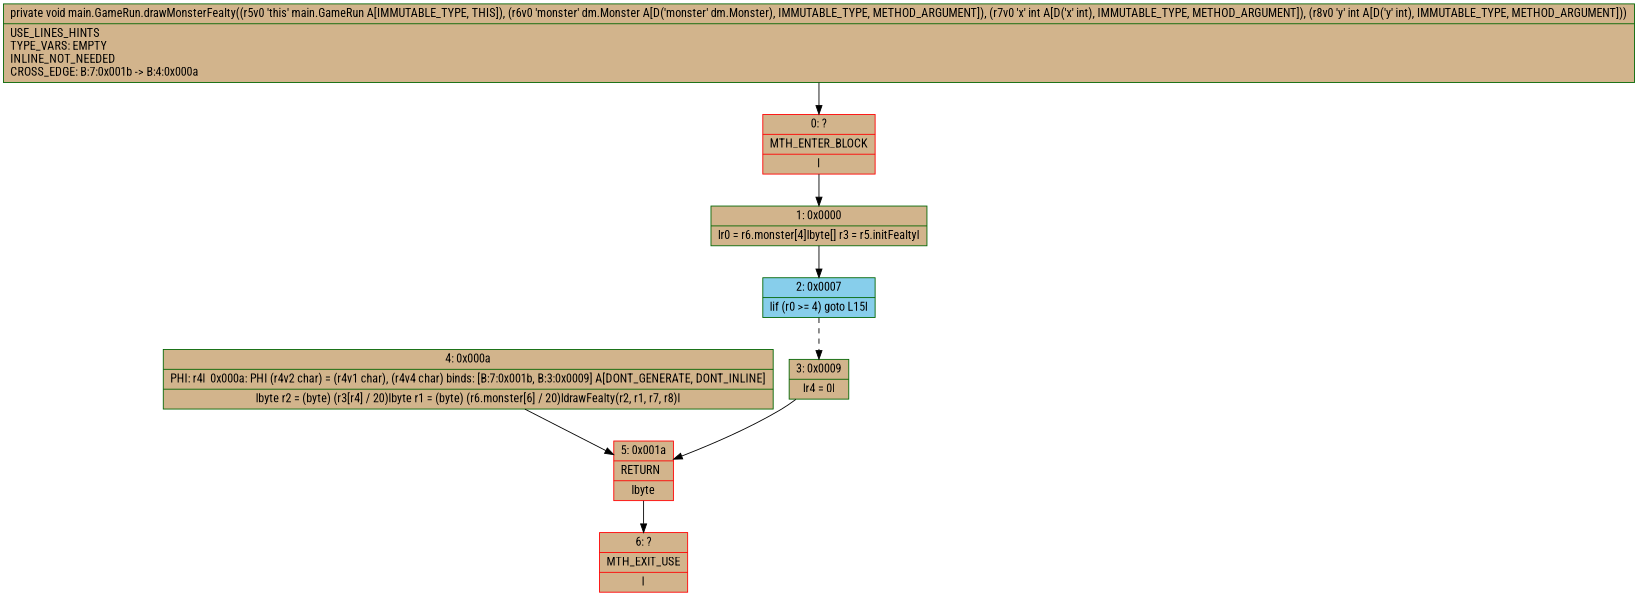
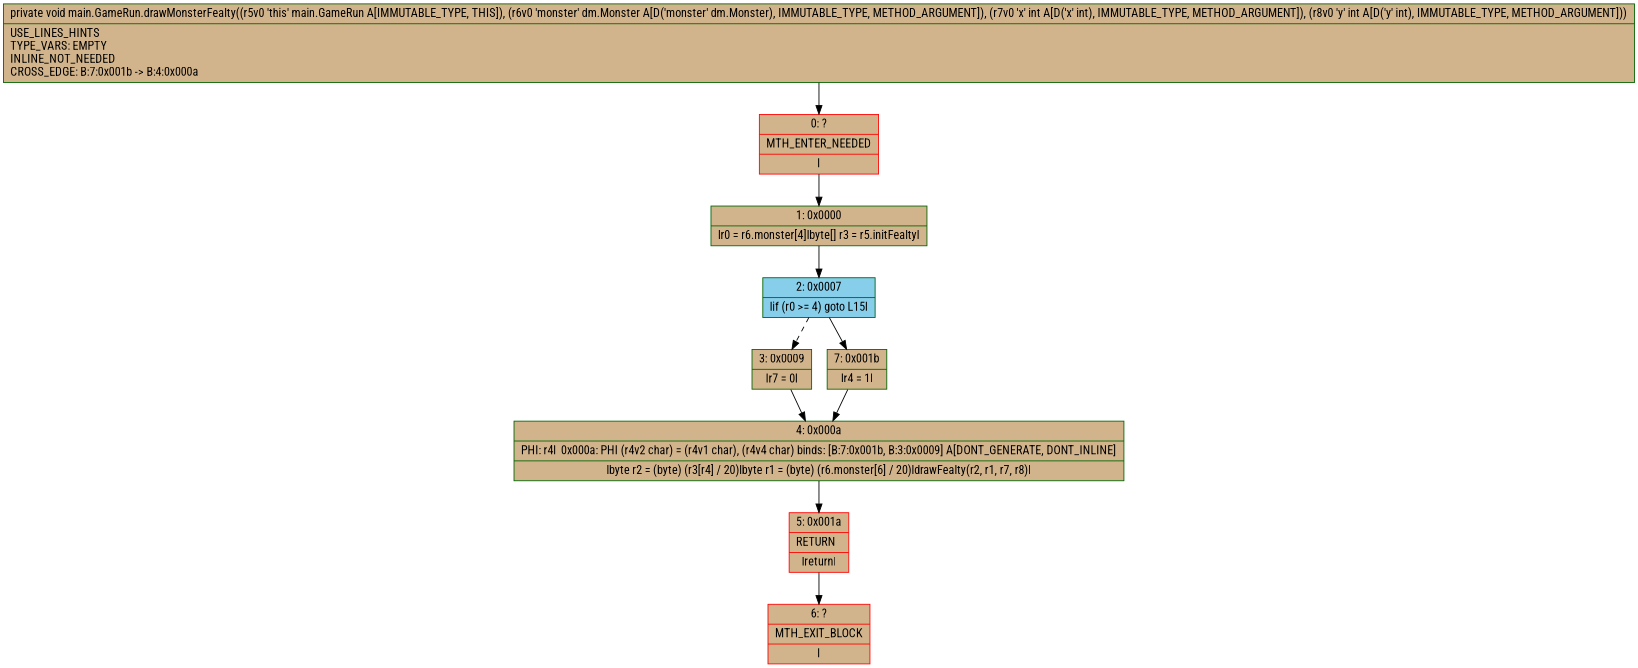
  digraph {
    fontname="Roboto Condensed"
    node [color=darkgreen fillcolor=tan fontname="Roboto Condensed" shape=record style=filled]
    edge [fontname="Roboto Condensed"]
-   n1 [color=red label="{0\:\ ?|MTH_ENTER_BLOCK\l|l}"]
+   n1 [color=red label="{0\:\ ?|MTH_ENTER_NEEDED\l|l}"]
    n2 [label="{1\:\ 0x0000|lr0 = r6.monster[4]lbyte[] r3 = r5.initFealtyl}"]
    n3 [fillcolor=skyblue label="{2\:\ 0x0007|lif (r0 \>= 4) goto L15l}"]
-   n4 [label="{3\:\ 0x0009|lr4 = 0l}"]
+   n4 [label="{3\:\ 0x0009|lr7 = 0l}"]
+   n5 [label="{7\:\ 0x001b|lr4 = 1l}"]
    n6 [label="{4\:\ 0x000a|PHI: r4l  0x000a: PHI (r4v2 char) = (r4v1 char), (r4v4 char) binds: [B:7:0x001b, B:3:0x0009] A[DONT_GENERATE, DONT_INLINE]\l|lbyte r2 = (byte) (r3[r4] \/ 20)lbyte r1 = (byte) (r6.monster[6] \/ 20)ldrawFealty(r2, r1, r7, r8)l}"]
-   n7 [color=red label="{5\:\ 0x001a|RETURN\l|lbyte}"]
-   n8 [color=red label="{6\:\ ?|MTH_EXIT_USE\l|l}"]
+   n7 [color=red label="{5\:\ 0x001a|RETURN\l|lreturnl}"]
+   n8 [color=red label="{6\:\ ?|MTH_EXIT_BLOCK\l|l}"]
    n9 [label="{private void main.GameRun.drawMonsterFealty((r5v0 'this' main.GameRun A[IMMUTABLE_TYPE, THIS]), (r6v0 'monster' dm.Monster A[D('monster' dm.Monster), IMMUTABLE_TYPE, METHOD_ARGUMENT]), (r7v0 'x' int A[D('x' int), IMMUTABLE_TYPE, METHOD_ARGUMENT]), (r8v0 'y' int A[D('y' int), IMMUTABLE_TYPE, METHOD_ARGUMENT]))  | USE_LINES_HINTS\lTYPE_VARS: EMPTY\lINLINE_NOT_NEEDED\lCROSS_EDGE: B:7:0x001b \-\> B:4:0x000a\l}"]
    n1 -> n2
    n2 -> n3
    n3 -> n4 [style=dashed]
-   n4 -> n7
+   n3 -> n5
+   n4 -> n6
+   n5 -> n6
    n6 -> n7
    n7 -> n8
    n9 -> n1
  }
